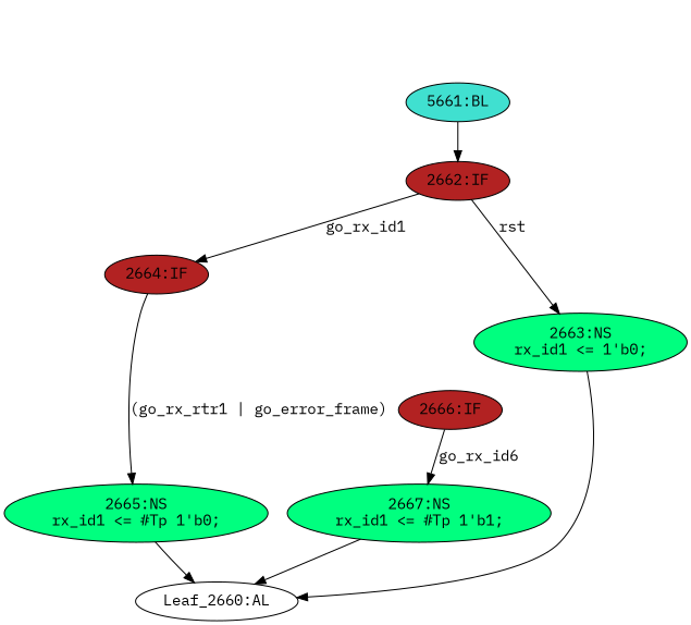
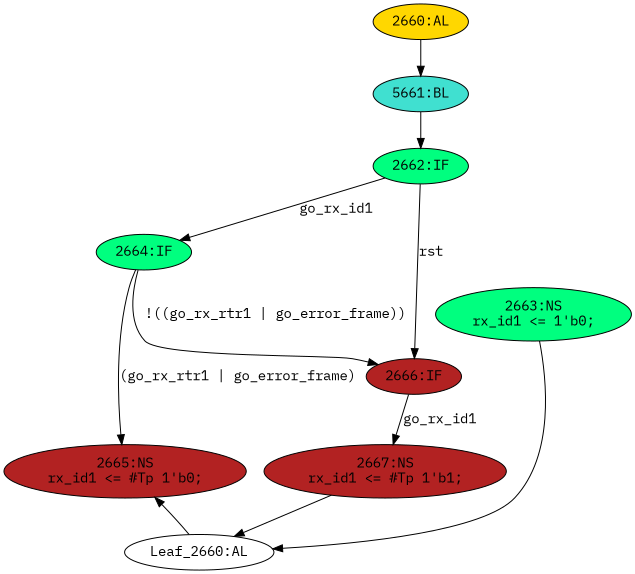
  strict digraph {
    fontname="IBM Plex Mono"
    node [fillcolor=springgreen fontname="IBM Plex Mono" statements="[]" style=filled typ=IfStatement]
    edge [cond="[]" fontname="IBM Plex Mono" lineno=None]
-   n1 [ast="<pyverilog.vparser.ast.IfStatement object at 0x7f44f6b56110>" fillcolor=firebrick label="2664:IF"]
-   n2 [ast="<pyverilog.vparser.ast.NonblockingSubstitution object at 0x7f44f6b56490>" label="2665:NS\nrx_id1 <= #Tp 1'b0;" statements="[<pyverilog.vparser.ast.NonblockingSubstitution object at 0x7f44f6b56490>]" typ=NonblockingSubstitution]
+   n1 [ast="<pyverilog.vparser.ast.IfStatement object at 0x7f44f6b56110>" label="2664:IF"]
+   n2 [ast="<pyverilog.vparser.ast.NonblockingSubstitution object at 0x7f44f6b56490>" fillcolor=firebrick label="2665:NS\nrx_id1 <= #Tp 1'b0;" statements="[<pyverilog.vparser.ast.NonblockingSubstitution object at 0x7f44f6b56490>]" typ=NonblockingSubstitution]
    n3 [ast="<pyverilog.vparser.ast.IfStatement object at 0x7f44f6b56190>" fillcolor=firebrick label="2666:IF"]
    n4 [def_var="['rx_id1']" label="Leaf_2660:AL" fillcolor="" statements="" style="" typ=""]
-   n5 [ast="<pyverilog.vparser.ast.NonblockingSubstitution object at 0x7f44f6b56210>" label="2667:NS\nrx_id1 <= #Tp 1'b1;" statements="[<pyverilog.vparser.ast.NonblockingSubstitution object at 0x7f44f6b56210>]" typ=NonblockingSubstitution]
-   n6 [ast="<pyverilog.vparser.ast.IfStatement object at 0x7f44f6b56750>" fillcolor=firebrick label="2662:IF"]
+   n5 [ast="<pyverilog.vparser.ast.NonblockingSubstitution object at 0x7f44f6b56210>" fillcolor=firebrick label="2667:NS\nrx_id1 <= #Tp 1'b1;" statements="[<pyverilog.vparser.ast.NonblockingSubstitution object at 0x7f44f6b56210>]" typ=NonblockingSubstitution]
+   n6 [ast="<pyverilog.vparser.ast.IfStatement object at 0x7f44f6b56750>" label="2662:IF"]
    n7 [ast="<pyverilog.vparser.ast.NonblockingSubstitution object at 0x7f44f6b56790>" label="2663:NS\nrx_id1 <= 1'b0;" statements="[<pyverilog.vparser.ast.NonblockingSubstitution object at 0x7f44f6b56790>]" typ=NonblockingSubstitution]
    n8 [ast="<pyverilog.vparser.ast.Block object at 0x7f44f6b56910>" fillcolor=turquoise label="5661:BL" typ=Block]
+   n9 [ast="<pyverilog.vparser.ast.Always object at 0x7f44f6b56990>" clk_sens=True fillcolor=gold label="2660:AL" sens="['clk', 'rst']" typ=Always use_var="['rst', 'go_rx_rtr1', 'go_error_frame', 'go_rx_id1']"]
    n1 -> n2 [cond="['go_rx_rtr1', 'go_error_frame']" label="(go_rx_rtr1 | go_error_frame)" lineno=2664]
-   n2 -> n4
-   n3 -> n5 [cond="['go_rx_id1']" label=go_rx_id6 lineno=2666]
+   n1 -> n3 [cond="['go_rx_rtr1', 'go_error_frame']" label="!((go_rx_rtr1 | go_error_frame))" lineno=2664]
+   n4 -> n2
+   n3 -> n5 [cond="['go_rx_id1']" label=go_rx_id1 lineno=2666]
    n5 -> n4
    n6 -> n1 [cond="['rst']" label=go_rx_id1 lineno=2662]
-   n6 -> n7 [cond="['rst']" label=rst lineno=2662]
+   n6 -> n3 [cond="['rst']" label=rst lineno=2662]
    n7 -> n4
    n8 -> n6
+   n9 -> n8
  }
